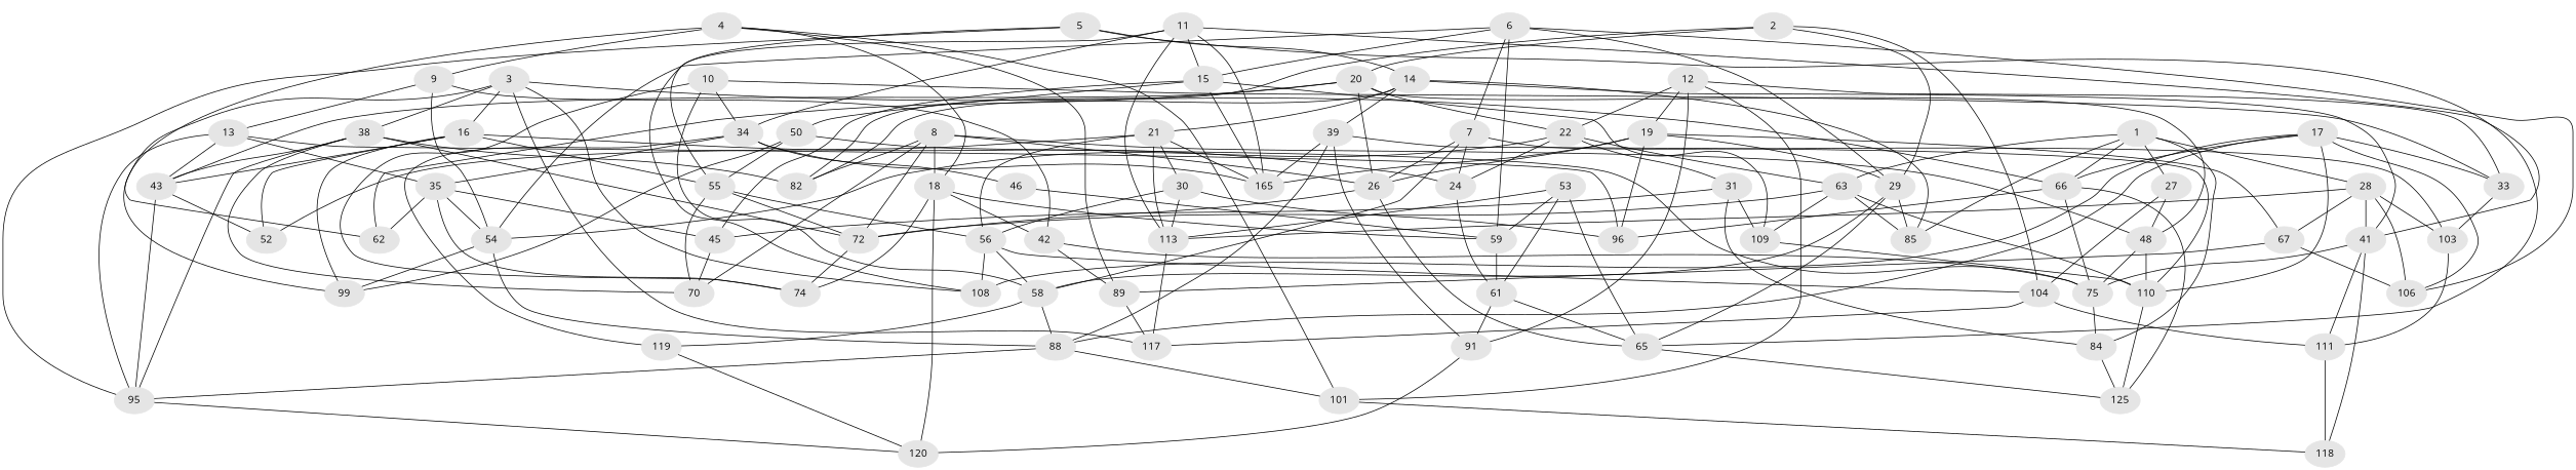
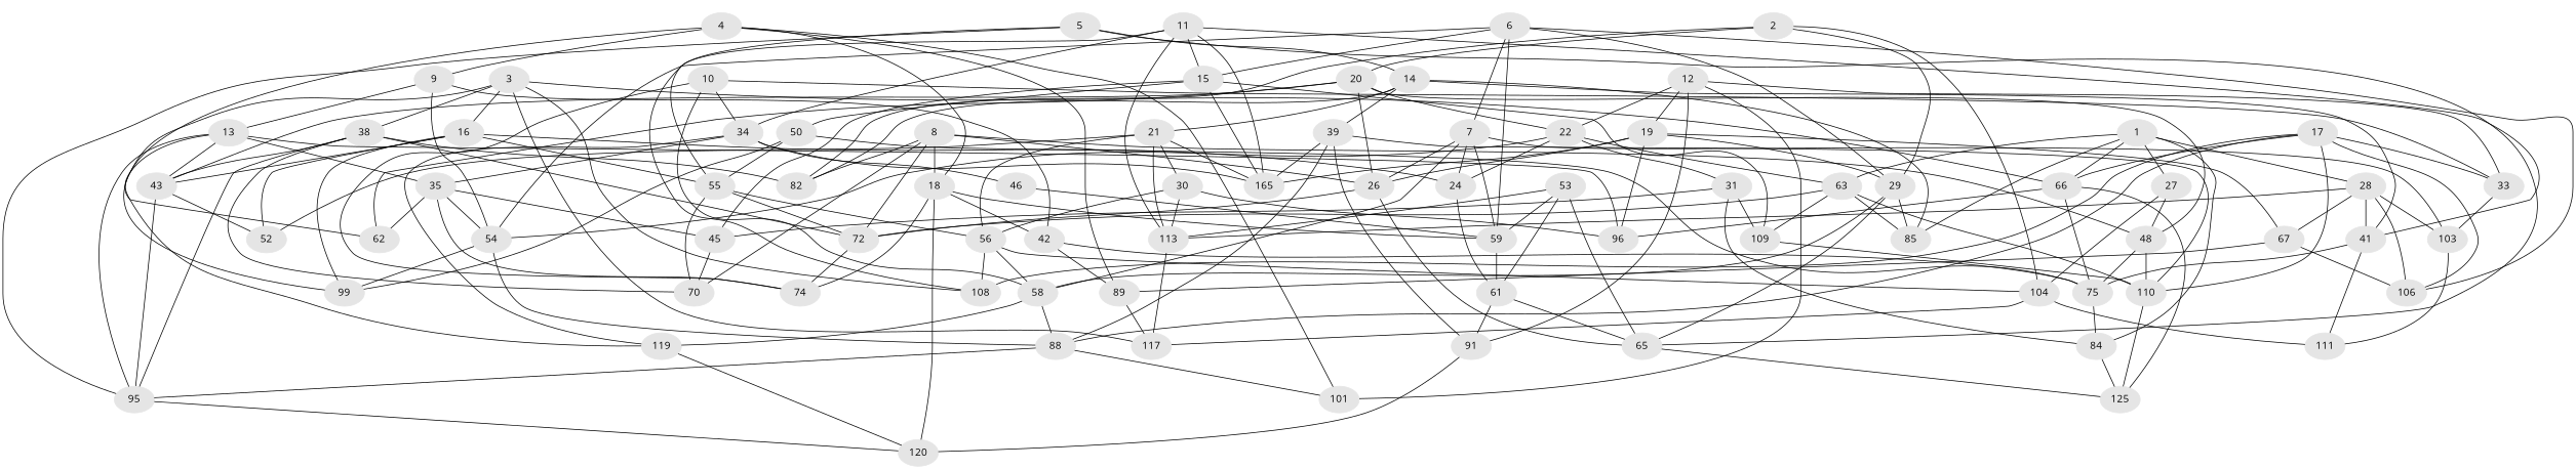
  graph {
    fontname="Open Sans"
    node [color=gray90 fontname="Open Sans" style=filled]
    edge [fontname="Open Sans"]
    1 [super="+60"]
    27
    28 [super="+97"]
    63 [super="+93"]
    66 [super="+78"]
    84
    85
    104 [super="+126"]
    48 [super="+69"]
    106
    103
    41 [super="+87"]
    113 [super="+122"]
    67
    72 [super="+92"]
    109
    110 [super="+114"]
    96
    75 [super="+90"]
    125
    20 [super="+49"]
    62
    26 [super="+37"]
    22 [super="+51"]
    43 [super="+115"]
    2
    29 [super="+102"]
    82
    65 [super="+73"]
    58 [super="+76"]
    117
    111
    3 [super="+23"]
    16 [super="+127"]
    38 [super="+81"]
    99
    108
    55 [super="+80"]
    24
    52
    95 [super="+116"]
    70
    4 [super="+44"]
    9
    18 [super="+25"]
    89
    101
    54 [super="+121"]
    13 [super="+77"]
    42
    59 [super="+71"]
    74
    120
-   118
    14 [super="+94"]
    21 [super="+57"]
    39 [super="+79"]
    5
    56 [super="+112"]
    6 [super="+68"]
    7 [super="+98"]
    15 [super="+83"]
    n63 [label=165 super="+123"]
    45
    50
    88 [super="+100"]
    61 [super="+86"]
    119
    8 [super="+32"]
    35 [super="+124"]
    10
    33
    34 [super="+40"]
    46
    11 [super="+47"]
    12 [super="+64"]
    19 [super="+107"]
    91
    31
    30
    17 [super="+36"]
    53
    1 -- 27
    1 -- 28
    1 -- 63
    1 -- 66
    1 -- 84
    1 -- 85
    27 -- 104 [weight=2]
    27 -- 48
    28 -- 106
    28 -- 103
    28 -- 41
    28 -- 113
    28 -- 67
    63 -- 85
    63 -- 72
    63 -- 109
    63 -- 110
    66 -- 96
    66 -- 75
    66 -- 125
    84 -- 125
    104 -- 117
    104 -- 111
    48 -- 110
    48 -- 75
    103 -- 111
    41 -- 75
    41 -- 111
-   41 -- 118
    113 -- 117
    67 -- 106
    67 -- 89
    72 -- 74
    109 -- 110
    110 -- 125
    75 -- 84
    20 -- 48
    20 -- 62
    20 -- 26
    20 -- 22
    20 -- 43
    26 -- 72
    26 -- 65
    22 -- 63
    22 -- 24
    22 -- 54
    22 -- 31
    43 -- 52
    43 -- 95
    2 -- 104
    2 -- 20
    2 -- 29
    2 -- 82
    29 -- 85
    29 -- 65
    29 -- 58
    65 -- 125
    58 -- 88
    58 -- 119
-   111 -- 118
    3 -- 66
    3 -- 117
    3 -- 16
    3 -- 38
    3 -- 99
    3 -- 108
    16 -- 43
    16 -- 99
    16 -- 55
    16 -- 24
    16 -- 52
    38 -- 72
    38 -- 43
    38 -- 82
    38 -- 95
    38 -- 70
    55 -- 72
    55 -- 70
    55 -- 56
    24 -- 61
    95 -- 120
    4 -- 62 [weight=2]
    4 -- 9
    4 -- 18
    4 -- 89
    4 -- 101
    9 -- 54
    9 -- 13
    9 -- 42
    18 -- 42
    18 -- 59
    18 -- 74
    18 -- 120
    89 -- 117
-   101 -- 118
    54 -- 99
    54 -- 88
    13 -- 96
    13 -- 43
    13 -- 95
+   13 -- 119
    13 -- 35
    42 -- 75
    42 -- 89
    59 -- 61
    14 -- 85
    14 -- 41
    14 -- 82
    14 -- 21
    14 -- 39
    21 -- 113
    21 -- 52
    21 -- 56
    21 -- n63
    21 -- 30
    39 -- 110
    39 -- n63
    39 -- 88
    39 -- 91
    5 -- 65
    5 -- 55
    5 -- 95
    5 -- 14
    56 -- 104
    56 -- 58
    56 -- 108
    6 -- 106
    6 -- 29
    6 -- 54
    6 -- 59
    6 -- 7
    6 -- 15
    7 -- 103
    7 -- 26
    7 -- 58
    7 -- 24
+   7 -- 59
    15 -- 109
    15 -- n63
    15 -- 45
    15 -- 50
    45 -- 70
    50 -- 75
    50 -- 99
    50 -- 55
    88 -- 95
    88 -- 101
    61 -- 65
    61 -- 91
    119 -- 120
    8 -- 48
    8 -- 72
    8 -- 26
    8 -- 82
    8 -- 70
    8 -- 18
    35 -- 62
    35 -- 54
    35 -- 74
    35 -- 45
    10 -- 58
    10 -- 74
    10 -- 33
    10 -- 34
    33 -- 103
    34 -- n63
    34 -- 119
    34 -- 35
    34 -- 46
    46 -- 59
    11 -- 41
    11 -- 113
    11 -- 108
    11 -- 15
    11 -- n63
    11 -- 34
    12 -- 22
    12 -- 101
    12 -- 33
    12 -- 19
    12 -- 91
    19 -- 67
    19 -- 96
    19 -- 26
    19 -- 29
    19 -- n63
    91 -- 120
    31 -- 84
    31 -- 109
    31 -- 45
    30 -- 113
    30 -- 96
    30 -- 56
    17 -- 66
    17 -- 106
    17 -- 110
    17 -- 108
    17 -- 88
    17 -- 33
    53 -- 113
    53 -- 65
    53 -- 59
    53 -- 61
  }
